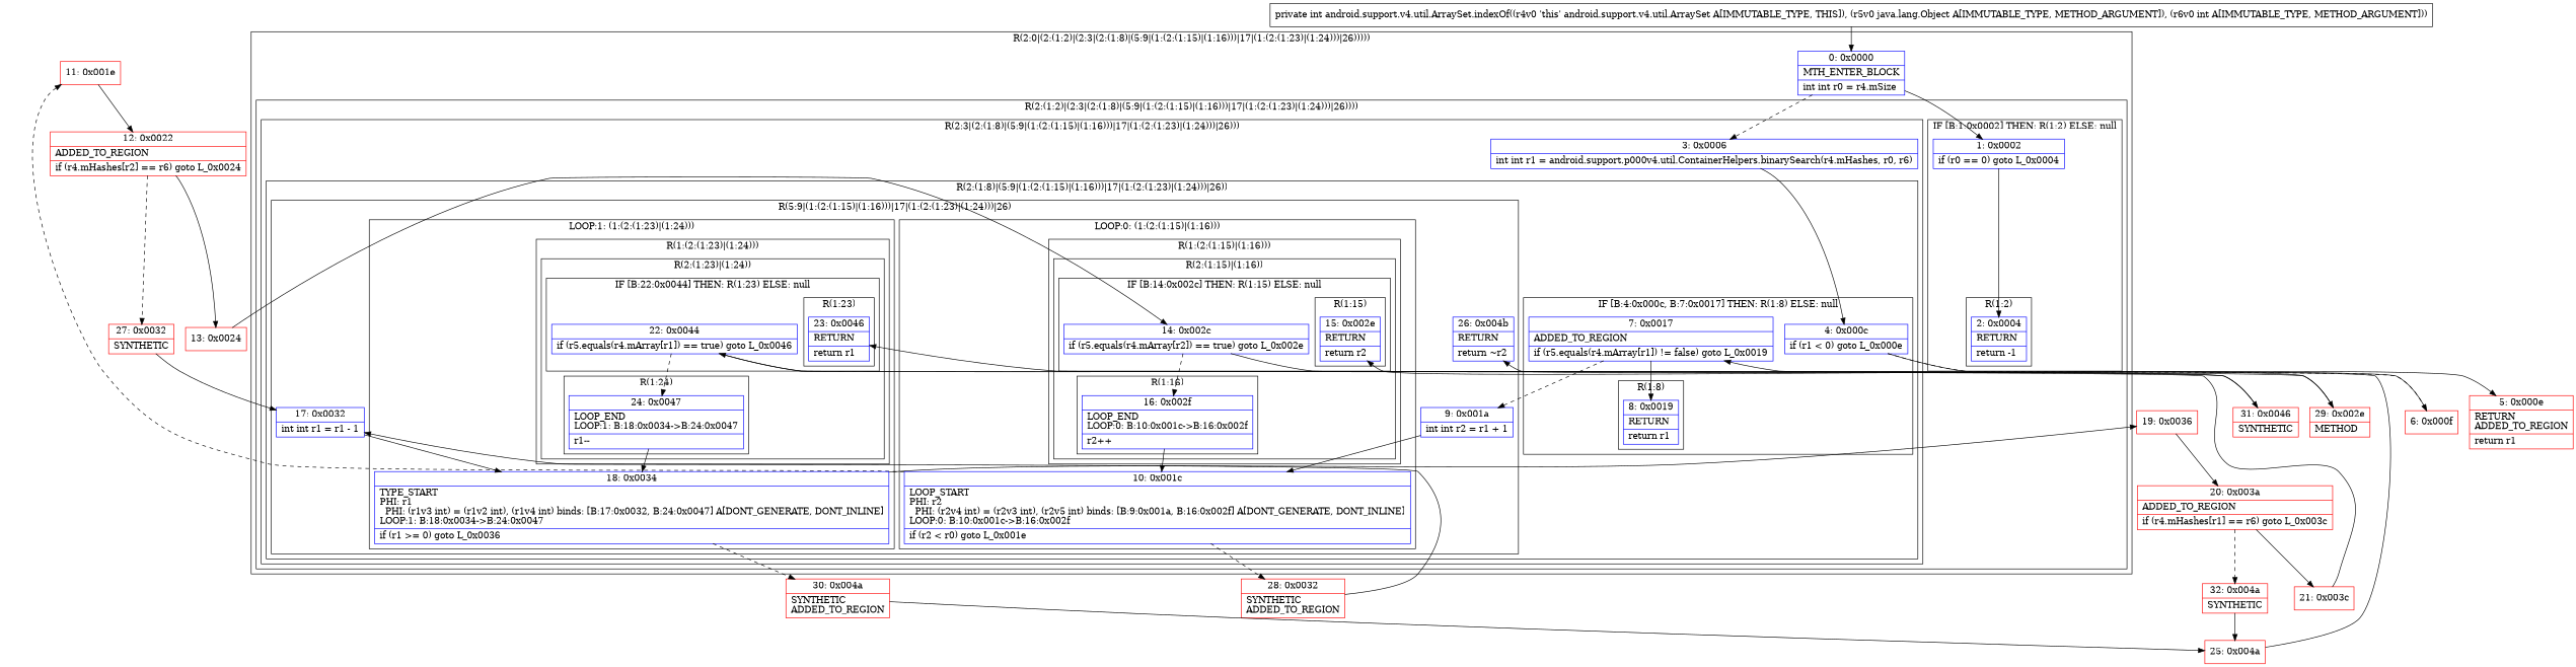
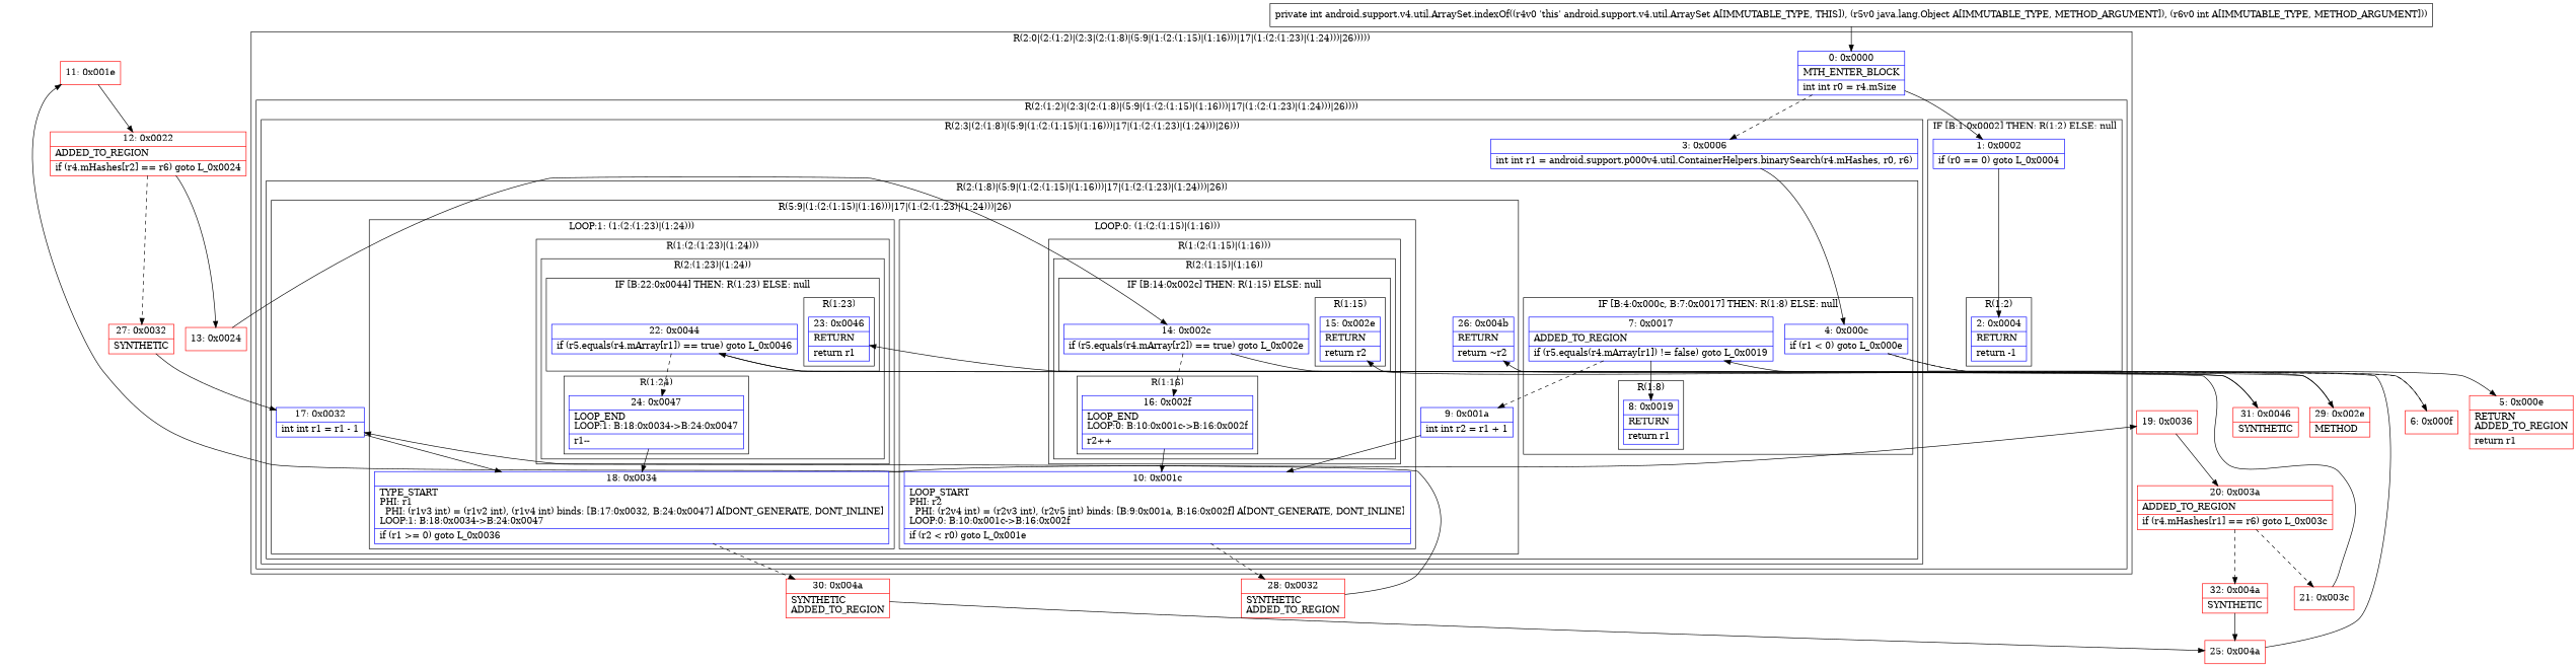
  digraph {
    node [color=blue shape=record]
    n1 [label="{2\:\ 0x0004|RETURN\l|return \-1\l}"]
    n2 [label="{1\:\ 0x0002|if (r0 == 0) goto L_0x0004\l}"]
    n3 [label="{8\:\ 0x0019|RETURN\l|return r1\l}"]
    n4 [label="{4\:\ 0x000c|if (r1 \< 0) goto L_0x000e\l}"]
    n5 [label="{7\:\ 0x0017|ADDED_TO_REGION\l|if (r5.equals(r4.mArray[r1]) != false) goto L_0x0019\l}"]
    n6 [label="{15\:\ 0x002e|RETURN\l|return r2\l}"]
    n7 [label="{14\:\ 0x002c|if (r5.equals(r4.mArray[r2]) == true) goto L_0x002e\l}"]
    n8 [label="{16\:\ 0x002f|LOOP_END\lLOOP:0: B:10:0x001c\-\>B:16:0x002f\l|r2++\l}"]
    n9 [label="{10\:\ 0x001c|LOOP_START\lPHI: r2 \l  PHI: (r2v4 int) = (r2v3 int), (r2v5 int) binds: [B:9:0x001a, B:16:0x002f] A[DONT_GENERATE, DONT_INLINE]\lLOOP:0: B:10:0x001c\-\>B:16:0x002f\l|if (r2 \< r0) goto L_0x001e\l}"]
    n10 [label="{23\:\ 0x0046|RETURN\l|return r1\l}"]
    n11 [label="{22\:\ 0x0044|if (r5.equals(r4.mArray[r1]) == true) goto L_0x0046\l}"]
    n12 [label="{24\:\ 0x0047|LOOP_END\lLOOP:1: B:18:0x0034\-\>B:24:0x0047\l|r1\-\-\l}"]
    n13 [label="{18\:\ 0x0034|TYPE_START\lPHI: r1 \l  PHI: (r1v3 int) = (r1v2 int), (r1v4 int) binds: [B:17:0x0032, B:24:0x0047] A[DONT_GENERATE, DONT_INLINE]\lLOOP:1: B:18:0x0034\-\>B:24:0x0047\l|if (r1 \>= 0) goto L_0x0036\l}"]
    n14 [label="{9\:\ 0x001a|int int r2 = r1 + 1\l}"]
    n15 [label="{17\:\ 0x0032|int int r1 = r1 \- 1\l}"]
    n16 [label="{26\:\ 0x004b|RETURN\l|return ~r2\l}"]
    n17 [label="{3\:\ 0x0006|int int r1 = android.support.p000v4.util.ContainerHelpers.binarySearch(r4.mHashes, r0, r6)\l}"]
    n18 [label="{0\:\ 0x0000|MTH_ENTER_BLOCK\l|int int r0 = r4.mSize\l}"]
    n19 [color=red label="{5\:\ 0x000e|RETURN\lADDED_TO_REGION\l|return r1\l}"]
    n20 [color=red label="{6\:\ 0x000f}"]
    n21 [color=red label="{29\:\ 0x002e|METHOD\l}"]
    n22 [color=red label="{11\:\ 0x001e}"]
    n23 [color=red label="{28\:\ 0x0032|SYNTHETIC\lADDED_TO_REGION\l}"]
    n24 [color=red label="{31\:\ 0x0046|SYNTHETIC\l}"]
    n25 [color=red label="{19\:\ 0x0036}"]
    n26 [color=red label="{30\:\ 0x004a|SYNTHETIC\lADDED_TO_REGION\l}"]
    n27 [color=red label="{12\:\ 0x0022|ADDED_TO_REGION\l|if (r4.mHashes[r2] == r6) goto L_0x0024\l}"]
    n28 [color=red label="{20\:\ 0x003a|ADDED_TO_REGION\l|if (r4.mHashes[r1] == r6) goto L_0x003c\l}"]
    n29 [color=red label="{25\:\ 0x004a}"]
    n30 [color=red label="{13\:\ 0x0024}"]
    n31 [color=red label="{27\:\ 0x0032|SYNTHETIC\l}"]
    n32 [color=red label="{21\:\ 0x003c}"]
    n33 [color=red label="{32\:\ 0x004a|SYNTHETIC\l}"]
    n34 [label="{private int android.support.v4.util.ArraySet.indexOf((r4v0 'this' android.support.v4.util.ArraySet A[IMMUTABLE_TYPE, THIS]), (r5v0 java.lang.Object A[IMMUTABLE_TYPE, METHOD_ARGUMENT]), (r6v0 int A[IMMUTABLE_TYPE, METHOD_ARGUMENT])) }" color=""]
    subgraph cluster_1 {
      label="R(2:0|(2:(1:2)|(2:3|(2:(1:8)|(5:9|(1:(2:(1:15)|(1:16)))|17|(1:(2:(1:23)|(1:24)))|26)))))"
      n18
      subgraph cluster_2 {
        label="R(2:(1:2)|(2:3|(2:(1:8)|(5:9|(1:(2:(1:15)|(1:16)))|17|(1:(2:(1:23)|(1:24)))|26))))"
        subgraph cluster_3 {
          label="IF [B:1:0x0002] THEN: R(1:2) ELSE: null"
          n2
          subgraph cluster_4 {
            label="R(1:2)"
            n1
          }
        }
        subgraph cluster_5 {
          label="R(2:3|(2:(1:8)|(5:9|(1:(2:(1:15)|(1:16)))|17|(1:(2:(1:23)|(1:24)))|26)))"
          n17
          subgraph cluster_6 {
            label="R(2:(1:8)|(5:9|(1:(2:(1:15)|(1:16)))|17|(1:(2:(1:23)|(1:24)))|26))"
            subgraph cluster_7 {
              label="IF [B:4:0x000c, B:7:0x0017] THEN: R(1:8) ELSE: null"
              n4
              n5
              subgraph cluster_8 {
                label="R(1:8)"
                n3
              }
            }
            subgraph cluster_9 {
              label="R(5:9|(1:(2:(1:15)|(1:16)))|17|(1:(2:(1:23)|(1:24)))|26)"
              n14
              n15
              n16
              subgraph cluster_10 {
                label="LOOP:0: (1:(2:(1:15)|(1:16)))"
                n9
                subgraph cluster_11 {
                  label="R(1:(2:(1:15)|(1:16)))"
                  subgraph cluster_12 {
                    label="R(2:(1:15)|(1:16))"
                    subgraph cluster_13 {
                      label="IF [B:14:0x002c] THEN: R(1:15) ELSE: null"
                      n7
                      subgraph cluster_14 {
                        label="R(1:15)"
                        n6
                      }
                    }
                    subgraph cluster_15 {
                      label="R(1:16)"
                      n8
                    }
                  }
                }
              }
              subgraph cluster_16 {
                label="LOOP:1: (1:(2:(1:23)|(1:24)))"
                n13
                subgraph cluster_17 {
                  label="R(1:(2:(1:23)|(1:24)))"
                  subgraph cluster_18 {
                    label="R(2:(1:23)|(1:24))"
                    subgraph cluster_19 {
                      label="IF [B:22:0x0044] THEN: R(1:23) ELSE: null"
                      n11
                      subgraph cluster_20 {
                        label="R(1:23)"
                        n10
                      }
                    }
                    subgraph cluster_21 {
                      label="R(1:24)"
                      n12
                    }
                  }
                }
              }
            }
          }
        }
      }
    }
    n2 -> n1
    n4 -> n19
    n4 -> n20 [style=dashed]
    n5 -> n3
    n5 -> n14 [style=dashed]
    n7 -> n8 [style=dashed]
    n7 -> n21
    n8 -> n9
-   n9 -> n22 [style=dashed]
+   n9 -> n22
    n9 -> n23 [style=dashed]
    n11 -> n12 [style=dashed]
    n11 -> n24
    n12 -> n13
    n13 -> n25
    n13 -> n26 [style=dashed]
    n14 -> n9
    n15 -> n13
    n17 -> n4
    n18 -> n2
    n18 -> n17 [style=dashed]
    n20 -> n5
    n21 -> n6
    n22 -> n27
    n23 -> n15
    n24 -> n10
    n25 -> n28
    n26 -> n29
    n27 -> n30
    n27 -> n31 [style=dashed]
-   n28 -> n32
+   n28 -> n32 [style=dashed]
    n28 -> n33 [style=dashed]
    n29 -> n16
    n30 -> n7
    n31 -> n15
    n32 -> n11
    n33 -> n29
    n34 -> n18
  }
